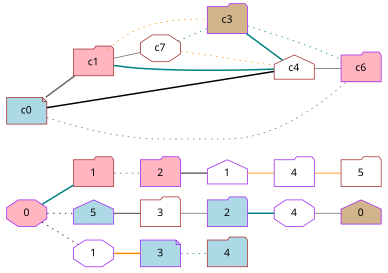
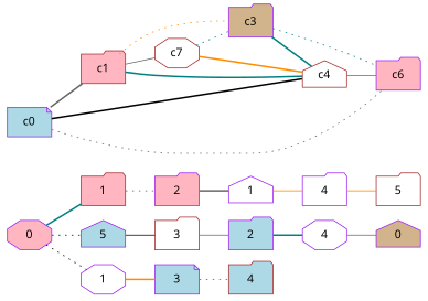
  graph {
    fontname="Noto Sans"
    rankdir=LR
    node [color=purple fillcolor=white fontname="Noto Sans" shape=folder style=filled]
    edge [color=gray40 fontname="Noto Sans" style=dotted]
    n1 [fillcolor=lightpink label=0 shape=octagon]
    n2 [color=brown fillcolor=lightpink label=1]
    n3 [fillcolor=lightblue label=5 shape=house]
    n4 [label=1 shape=octagon]
    n5 [fillcolor=lightpink label=2]
    n6 [color=brown label=3]
    n7 [fillcolor=lightblue label=3 shape=note]
    n8 [label=1 shape=house]
    n9 [label=4]
    n10 [color=brown label=5]
    n11 [fillcolor=lightblue label=2]
    n12 [label=4 shape=octagon]
    n13 [fillcolor=tan label=0 shape=house]
    n14 [color=brown fillcolor=lightblue label=4]
-   c0 [color=brown fillcolor=lightblue shape=note]
+   c0 [fillcolor=lightblue shape=note]
    c1 [color=brown fillcolor=lightpink]
    c4 [color=brown shape=house]
    n18 [fillcolor=lightpink label=c6]
    n19 [color=brown label=c7 shape=octagon]
    c3 [fillcolor=tan]
    n1 -- n2 [color=teal style=bold]
    n1 -- n3 [color=black]
    n1 -- n4 [color=black]
    n2 -- n5
    n3 -- n6 [color=black style=solid]
    n4 -- n7 [color=darkorange style=bold]
    n5 -- n8 [style=bold]
    n6 -- n11 [style=solid]
    n7 -- n14 [color=teal]
    n8 -- n9 [color=darkorange style=solid]
    n9 -- n10 [color=darkorange style=solid]
    n11 -- n12 [color=teal style=bold]
    n12 -- n13 [style=solid]
    c0 -- c1 [style=bold]
    c0 -- c4 [color=black style=bold]
    c0 -- n18
    c1 -- c4 [color=teal style=bold]
    c1 -- n19 [style=solid]
    c1 -- c3 [color=darkorange]
    c4 -- n18 [style=solid]
-   n19 -- c4 [color=darkorange]
+   n19 -- c4 [color=darkorange style=bold]
    n19 -- c3 [color=teal]
    c3 -- c4 [color=teal style=bold]
    c3 -- n18 [color=teal]
  }
